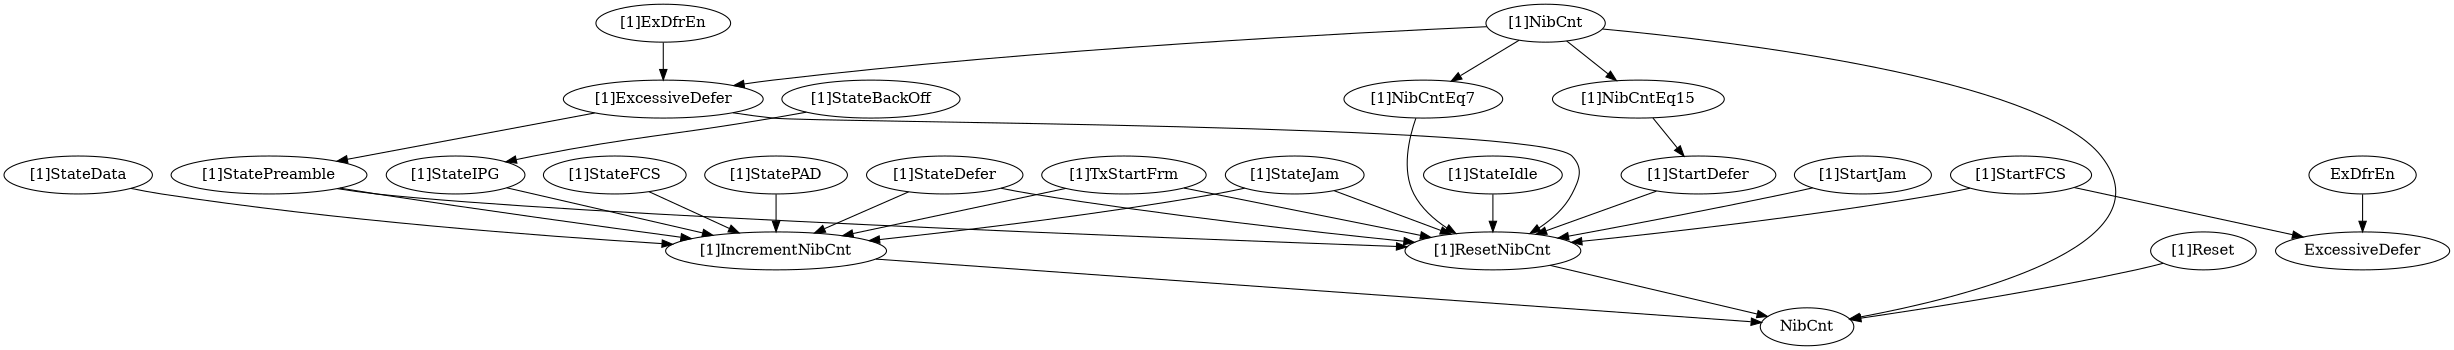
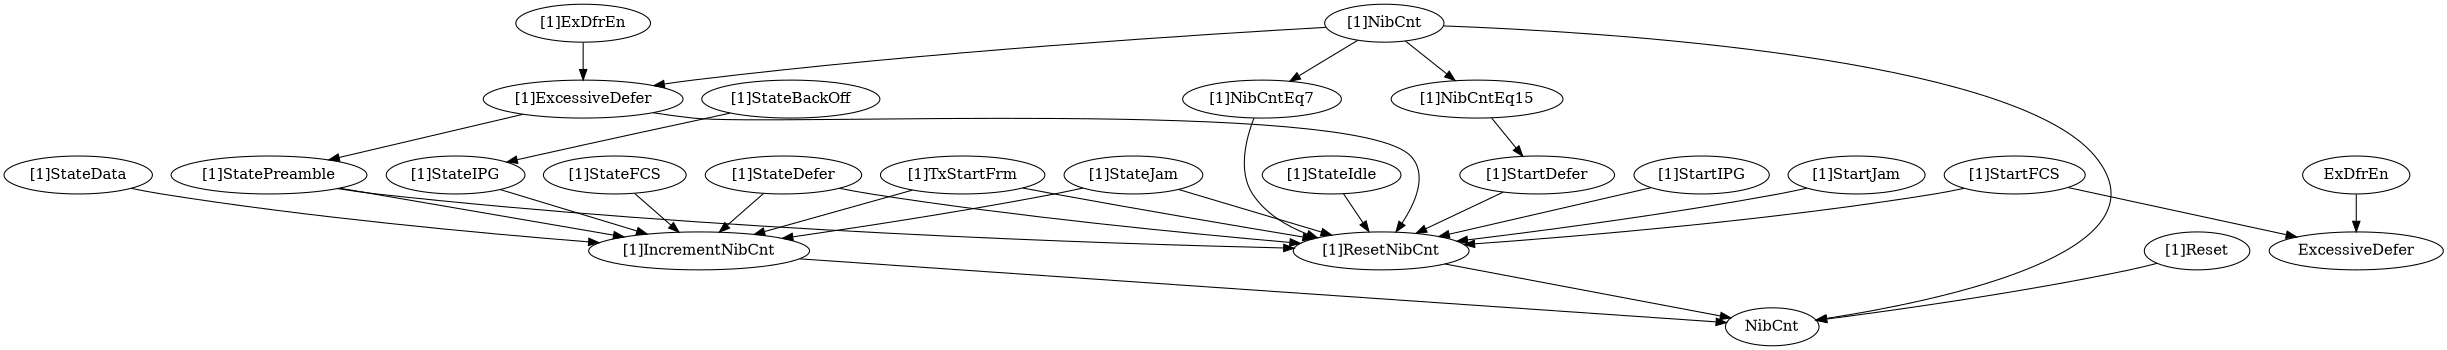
  strict digraph {
    node [complexity=17 importance=0.346074800404 rank=0.0203573412002]
    "[1]StateData" [complexity=15 importance=0.193181217256 rank=0.012878747817]
    "[1]IncrementNibCnt" [complexity=4 importance=0.178437730886 rank=0.0446094327216]
    NibCnt [complexity=3 importance=0.123063841609 rank=0.0410212805363]
    "[1]StatePreamble"
    "[1]ResetNibCnt" [complexity=4 importance=0.331331314035 rank=0.0828328285087]
    "[1]StateBackOff" [complexity=15 importance=0.193181217256 rank=0.012878747817]
    "[1]StateIPG" [complexity=15 importance=0.193181217256 rank=0.012878747817]
    "[1]StateDefer"
    "[1]StateFCS" [complexity=15 importance=0.193181217256 rank=0.012878747817]
    "[1]NibCntEq7" [importance=0.352804333373 rank=0.0207531960808]
    ExcessiveDefer [complexity=0 importance=0.0288447977168 rank=0.0]
    "[1]StartFCS"
-   "[1]StatePAD" [complexity=15 importance=0.193181217256 rank=0.012878747817]
    "[1]TxStartFrm"
    "[1]StateIdle"
    "[1]NibCnt" [complexity=19 importance=0.447023377265 rank=0.0235275461719]
    "[1]ExcessiveDefer" [importance=0.360176111752 rank=0.021186830103]
    "[1]NibCntEq15" [importance=0.352804333373 rank=0.0207531960808]
    "[1]StartDefer"
+   "[1]StartIPG"
    "[1]Reset" [complexity=4 importance=0.383935011196 rank=0.0959837527989]
    "[1]StateJam"
    "[1]ExDfrEn" [complexity=20 importance=0.374919598121 rank=0.018745979906]
    "[1]StartJam"
    ExDfrEn [complexity=3 importance=0.043588284086 rank=0.0145294280287]
    "[1]StateData" -> "[1]IncrementNibCnt"
    "[1]IncrementNibCnt" -> NibCnt
    "[1]StatePreamble" -> "[1]IncrementNibCnt"
    "[1]StatePreamble" -> "[1]ResetNibCnt"
    "[1]ResetNibCnt" -> NibCnt
    "[1]StateBackOff" -> "[1]StateIPG"
    "[1]StateIPG" -> "[1]IncrementNibCnt"
    "[1]StateDefer" -> "[1]IncrementNibCnt"
    "[1]StateDefer" -> "[1]ResetNibCnt"
    "[1]StateFCS" -> "[1]IncrementNibCnt"
    "[1]NibCntEq7" -> "[1]ResetNibCnt"
    "[1]StartFCS" -> "[1]ResetNibCnt"
    "[1]StartFCS" -> ExcessiveDefer
-   "[1]StatePAD" -> "[1]IncrementNibCnt"
    "[1]TxStartFrm" -> "[1]IncrementNibCnt"
    "[1]TxStartFrm" -> "[1]ResetNibCnt"
    "[1]StateIdle" -> "[1]ResetNibCnt"
    "[1]NibCnt" -> NibCnt
    "[1]NibCnt" -> "[1]NibCntEq7"
    "[1]NibCnt" -> "[1]ExcessiveDefer"
    "[1]NibCnt" -> "[1]NibCntEq15"
    "[1]ExcessiveDefer" -> "[1]StatePreamble"
    "[1]ExcessiveDefer" -> "[1]ResetNibCnt"
    "[1]NibCntEq15" -> "[1]StartDefer"
    "[1]StartDefer" -> "[1]ResetNibCnt"
+   "[1]StartIPG" -> "[1]ResetNibCnt"
    "[1]Reset" -> NibCnt
    "[1]StateJam" -> "[1]IncrementNibCnt"
    "[1]StateJam" -> "[1]ResetNibCnt"
    "[1]ExDfrEn" -> "[1]ExcessiveDefer"
    "[1]StartJam" -> "[1]ResetNibCnt"
    ExDfrEn -> ExcessiveDefer
  }
